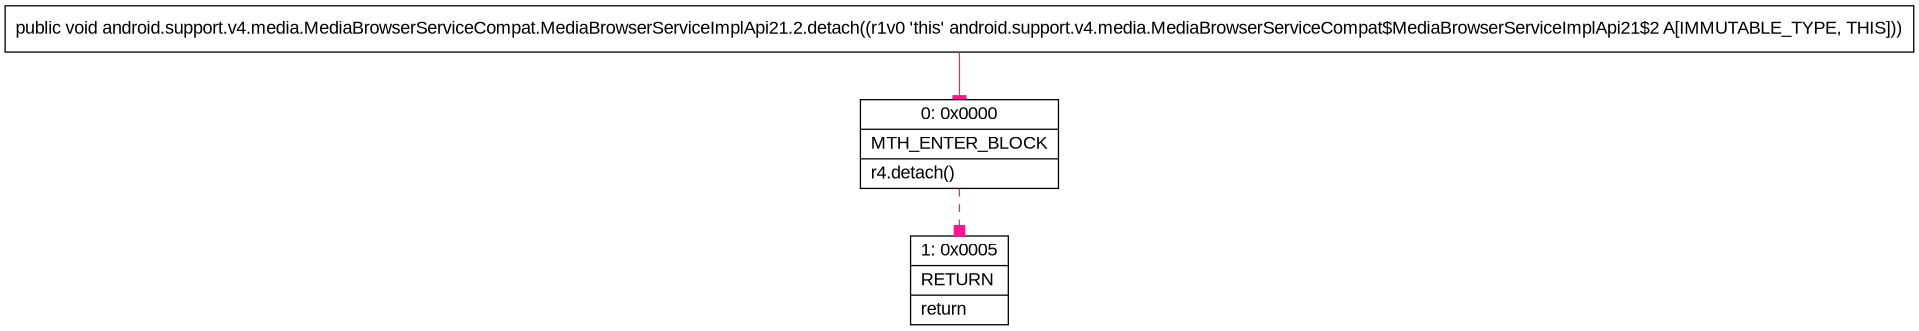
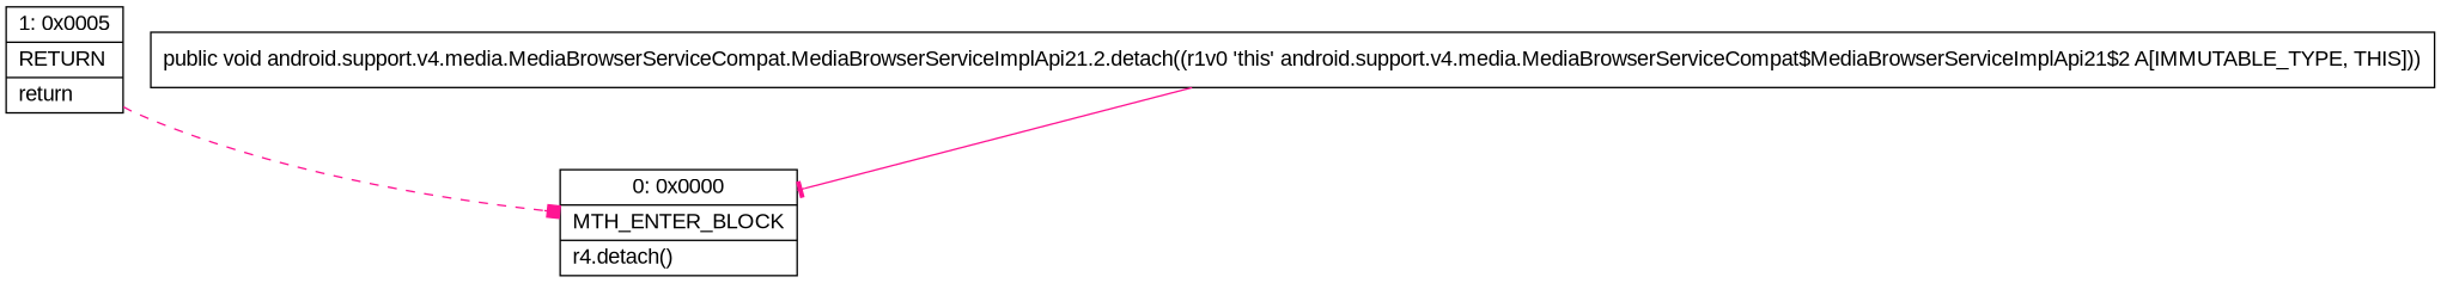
  digraph {
    fontname="Liberation Sans"
    node [shape=record color=black fontname="Liberation Sans"]
    edge [color=deeppink fontname="Liberation Sans"]
    n1 [label="{0\:\ 0x0000|MTH_ENTER_BLOCK\l|r4.detach()\l}"]
    n2 [label="{1\:\ 0x0005|RETURN\l|return\l}"]
    n3 [label="{public void android.support.v4.media.MediaBrowserServiceCompat.MediaBrowserServiceImplApi21.2.detach((r1v0 'this' android.support.v4.media.MediaBrowserServiceCompat$MediaBrowserServiceImplApi21$2 A[IMMUTABLE_TYPE, THIS])) }"]
-   n1 -> n2 [style=dashed arrowhead=box]
+   n2 -> n1 [style=dashed arrowhead=box]
    n3 -> n1 [style=solid arrowhead=tee]
  }
